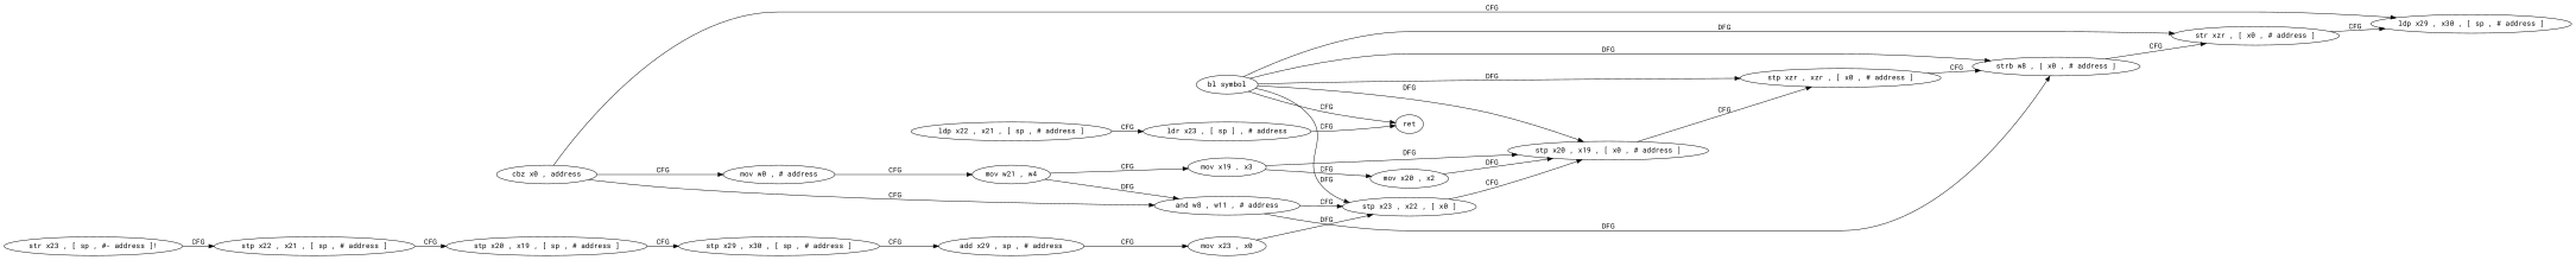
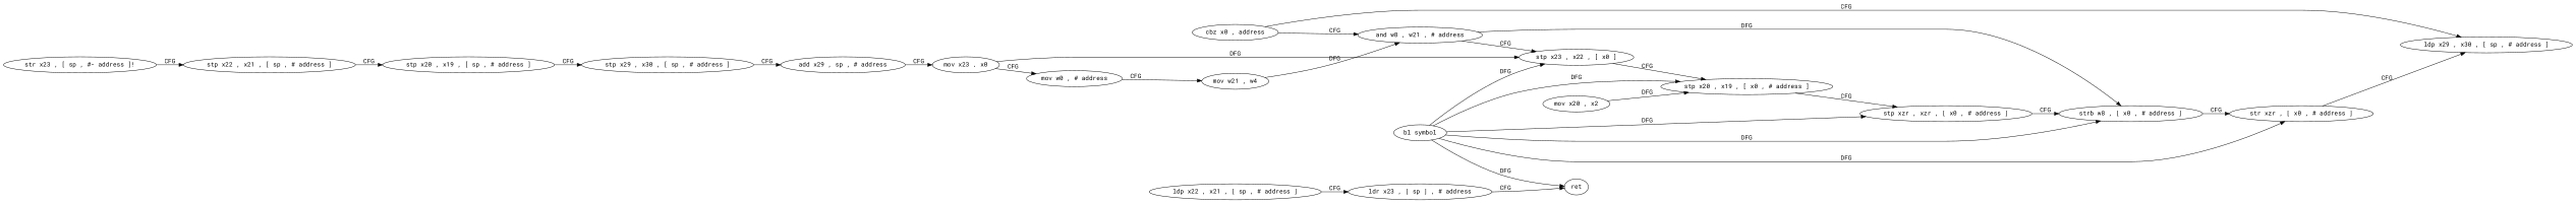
  digraph {
    fontname="Roboto Mono"
    rankdir=LR
    node [fontname="Roboto Mono"]
    edge [fontname="Roboto Mono"]
    n1 [label="str x23 , [ sp , #- address ]!"]
    n2 [label="stp x22 , x21 , [ sp , # address ]"]
    n3 [label="stp x20 , x19 , [ sp , # address ]"]
    n4 [label="stp x29 , x30 , [ sp , # address ]"]
    n5 [label="add x29 , sp , # address"]
    n6 [label="mov x23 , x0"]
    n7 [label="mov w0 , # address"]
    n8 [label="stp x23 , x22 , [ x0 ]"]
    n9 [label="mov w21 , w4"]
    n10 [label="stp x20 , x19 , [ x0 , # address ]"]
-   n11 [label="mov x19 , x3"]
-   n12 [label="and w8 , w11 , # address"]
+   n12 [label="and w8 , w21 , # address"]
    n13 [label="mov x20 , x2"]
    n14 [label="strb w8 , [ x0 , # address ]"]
    n15 [label="stp xzr , xzr , [ x0 , # address ]"]
    n16 [label="bl symbol"]
    n17 [label=ret]
    n18 [label="str xzr , [ x0 , # address ]"]
    n19 [label="cbz x0 , address"]
    n20 [label="ldp x29 , x30 , [ sp , # address ]"]
    n21 [label="ldp x22 , x21 , [ sp , # address ]"]
    n22 [label="ldr x23 , [ sp ] , # address"]
    n1 -> n2 [label=CFG]
    n2 -> n3 [label=CFG]
    n3 -> n4 [label=CFG]
    n4 -> n5 [label=CFG]
    n5 -> n6 [label=CFG]
-   n19 -> n7 [label=CFG]
+   n6 -> n7 [label=CFG]
    n6 -> n8 [label=DFG]
    n7 -> n9 [label=CFG]
    n8 -> n10 [label=CFG]
-   n9 -> n11 [label=CFG]
    n9 -> n12 [label=DFG]
    n10 -> n15 [label=CFG]
-   n11 -> n10 [label=DFG]
-   n11 -> n13 [label=CFG]
    n12 -> n8 [label=CFG]
    n12 -> n14 [label=DFG]
    n13 -> n10 [label=DFG]
    n14 -> n18 [label=CFG]
    n15 -> n14 [label=CFG]
    n16 -> n8 [label=DFG]
    n16 -> n10 [label=DFG]
    n16 -> n14 [label=DFG]
    n16 -> n15 [label=DFG]
-   n16 -> n17 [label=CFG]
+   n16 -> n17 [label=DFG]
    n16 -> n18 [label=DFG]
    n18 -> n20 [label=CFG]
    n19 -> n12 [label=CFG]
    n19 -> n20 [label=CFG]
    n21 -> n22 [label=CFG]
    n22 -> n17 [label=CFG]
  }
